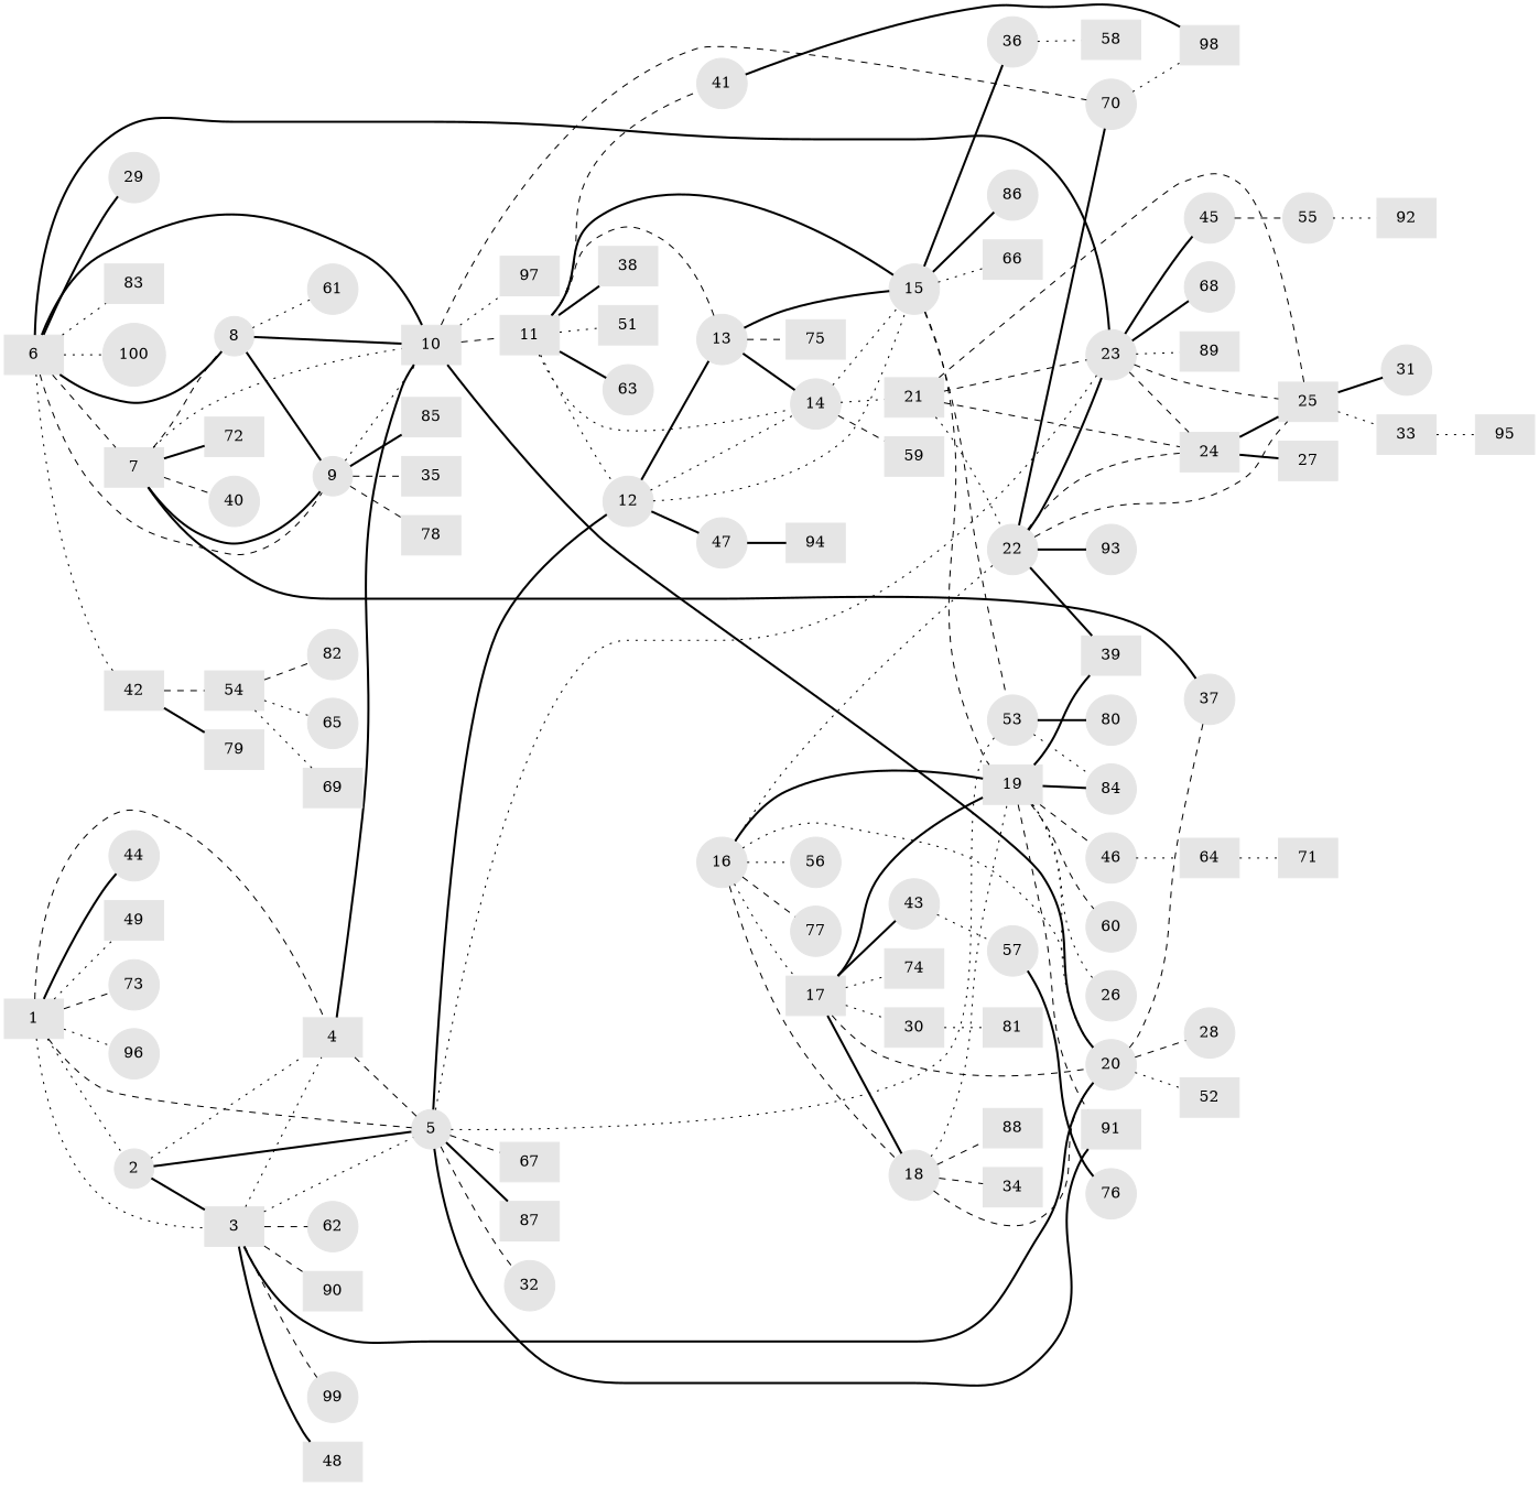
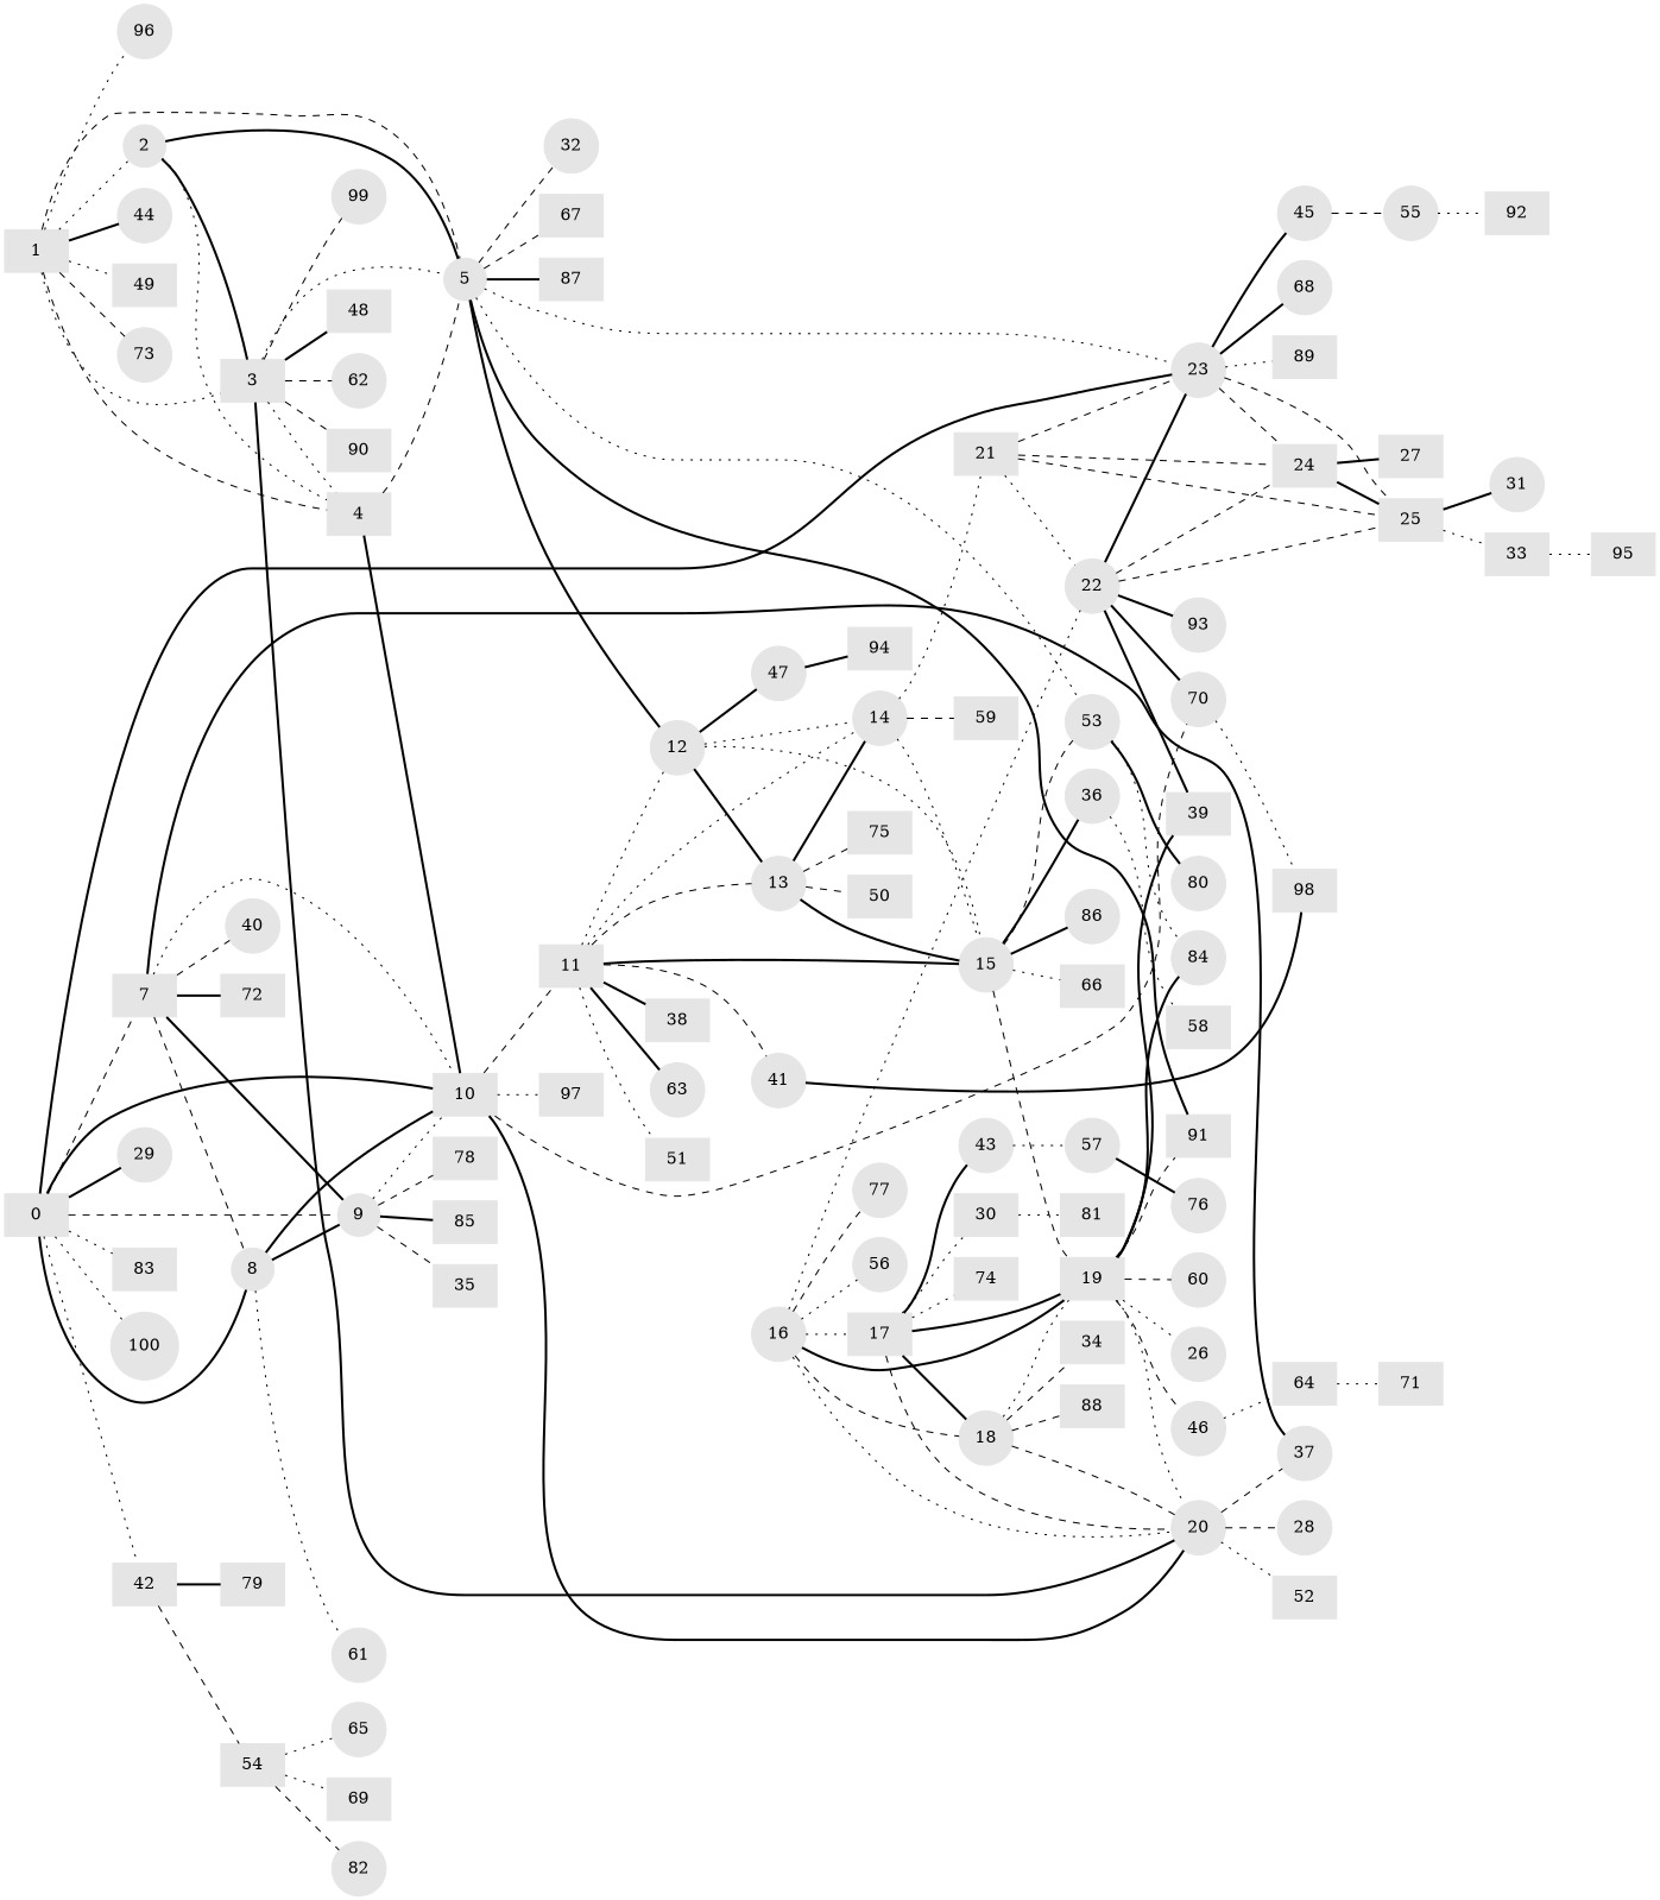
  graph {
    rankdir=LR
    node [color=gray90 shape=box style=filled]
    edge [style=bold]
    2 [shape=circle]
    1
    3
    4
    5 [shape=circle]
    44 [shape=circle]
    49
    73 [shape=circle]
    96 [shape=circle]
    20 [shape=circle]
    48
    62 [shape=circle]
    90
    99 [shape=circle]
    10
    12 [shape=circle]
    23 [shape=circle]
    32 [shape=circle]
    53 [shape=circle]
    67
    87
    91
    37 [shape=circle]
    28 [shape=circle]
    52
    11
    70 [shape=circle]
    97
    13 [shape=circle]
    14 [shape=circle]
    15 [shape=circle]
    47 [shape=circle]
    24
    25
    45 [shape=circle]
    68 [shape=circle]
    89
    84 [shape=circle]
    80 [shape=circle]
-   6
+   6 [label=0]
    7
    8 [shape=circle]
    9 [shape=circle]
    29 [shape=circle]
    42
    83
    100 [shape=circle]
    40 [shape=circle]
    72
    61 [shape=circle]
    35
    78
    85
    54
    79
    38
    41 [shape=circle]
    51
    63 [shape=circle]
    98
+   50
    75
    21
    59
    19
    36 [shape=circle]
    66
    86 [shape=circle]
    94
    22 [shape=circle]
    26 [shape=circle]
    39
    46 [shape=circle]
    60 [shape=circle]
    58
    16 [shape=circle]
    17
    18 [shape=circle]
    56 [shape=circle]
    77 [shape=circle]
    30
    43 [shape=circle]
    74
    34
    88
    93 [shape=circle]
    81
    57 [shape=circle]
    64
    27
    31 [shape=circle]
    33
    55 [shape=circle]
    95
    65 [shape=circle]
    69
    82 [shape=circle]
    76 [shape=circle]
    92
    71
    2 -- 3
    2 -- 4 [style=dotted]
    2 -- 5
    1 -- 2 [style=dotted]
    1 -- 3 [style=dotted]
    1 -- 4 [style=dashed]
    1 -- 5 [style=dashed]
    1 -- 44
    1 -- 49 [style=dotted]
    1 -- 73 [style=dashed]
    1 -- 96 [style=dotted]
    3 -- 4 [style=dotted]
    3 -- 5 [style=dotted]
    3 -- 20
    3 -- 48
    3 -- 62 [style=dashed]
    3 -- 90 [style=dashed]
    3 -- 99 [style=dashed]
    4 -- 5 [style=dashed]
    4 -- 10
    5 -- 12
    5 -- 23 [style=dotted]
    5 -- 32 [style=dashed]
    5 -- 53 [style=dotted]
    5 -- 67 [style=dashed]
    5 -- 87
    5 -- 91
    20 -- 37 [style=dashed]
    20 -- 28 [style=dashed]
    20 -- 52 [style=dotted]
    10 -- 20
    10 -- 11 [style=dashed]
    10 -- 70 [style=dashed]
    10 -- 97 [style=dotted]
    12 -- 13
    12 -- 14 [style=dotted]
    12 -- 15 [style=dotted]
    12 -- 47
    23 -- 24 [style=dashed]
    23 -- 25 [style=dashed]
    23 -- 45
    23 -- 68
    23 -- 89 [style=dotted]
    53 -- 84 [style=dotted]
    53 -- 80
    11 -- 12 [style=dotted]
    11 -- 13 [style=dashed]
    11 -- 14 [style=dotted]
    11 -- 15
    11 -- 38
    11 -- 41 [style=dashed]
    11 -- 51 [style=dotted]
    11 -- 63
    70 -- 98 [style=dotted]
    13 -- 14
    13 -- 15
+   13 -- 50 [style=dashed]
    13 -- 75 [style=dashed]
    14 -- 15 [style=dotted]
    14 -- 21 [style=dotted]
    14 -- 59 [style=dashed]
    15 -- 53 [style=dashed]
    15 -- 19 [style=dashed]
    15 -- 36
    15 -- 66 [style=dotted]
    15 -- 86
    47 -- 94
    24 -- 25
    24 -- 27
    25 -- 31
    25 -- 33 [style=dotted]
    45 -- 55 [style=dashed]
    6 -- 10
    6 -- 23
    6 -- 7 [style=dashed]
    6 -- 8
    6 -- 9 [style=dashed]
    6 -- 29
    6 -- 42 [style=dotted]
    6 -- 83 [style=dotted]
    6 -- 100 [style=dotted]
    7 -- 10 [style=dotted]
    7 -- 37
    7 -- 8 [style=dashed]
    7 -- 9
    7 -- 40 [style=dashed]
    7 -- 72
    8 -- 10
    8 -- 9
    8 -- 61 [style=dotted]
    9 -- 10 [style=dotted]
    9 -- 35 [style=dashed]
    9 -- 78 [style=dashed]
    9 -- 85
    42 -- 54 [style=dashed]
    42 -- 79
    54 -- 65 [style=dotted]
    54 -- 69 [style=dotted]
    54 -- 82 [style=dashed]
    41 -- 98
    21 -- 23 [style=dashed]
    21 -- 24 [style=dashed]
    21 -- 25 [style=dashed]
    21 -- 22 [style=dotted]
    19 -- 20 [style=dotted]
    19 -- 91 [style=dashed]
    19 -- 84
    19 -- 26 [style=dotted]
    19 -- 39
    19 -- 46 [style=dashed]
    19 -- 60 [style=dashed]
    36 -- 58 [style=dotted]
    22 -- 23
    22 -- 70
    22 -- 24 [style=dashed]
    22 -- 25 [style=dashed]
    22 -- 39
    22 -- 93
    46 -- 64 [style=dotted]
    16 -- 20 [style=dotted]
    16 -- 19
    16 -- 22 [style=dotted]
    16 -- 17 [style=dotted]
    16 -- 18 [style=dashed]
    16 -- 56 [style=dotted]
    16 -- 77 [style=dashed]
    17 -- 20 [style=dashed]
    17 -- 19
    17 -- 18
    17 -- 30 [style=dotted]
    17 -- 43
    17 -- 74 [style=dotted]
    18 -- 20 [style=dashed]
    18 -- 19 [style=dotted]
    18 -- 34 [style=dashed]
    18 -- 88 [style=dashed]
    30 -- 81 [style=dotted]
    43 -- 57 [style=dotted]
    57 -- 76
    64 -- 71 [style=dotted]
    33 -- 95 [style=dotted]
    55 -- 92 [style=dotted]
  }
